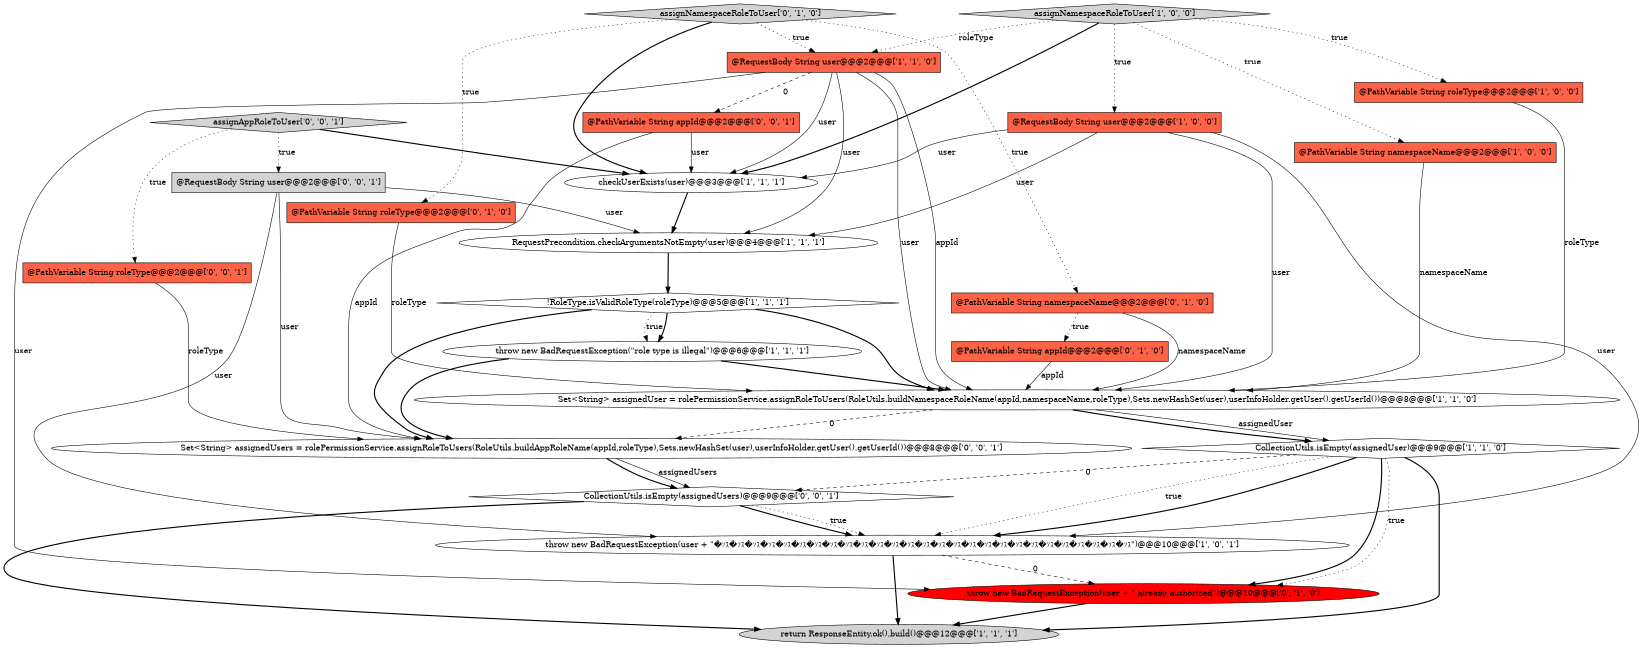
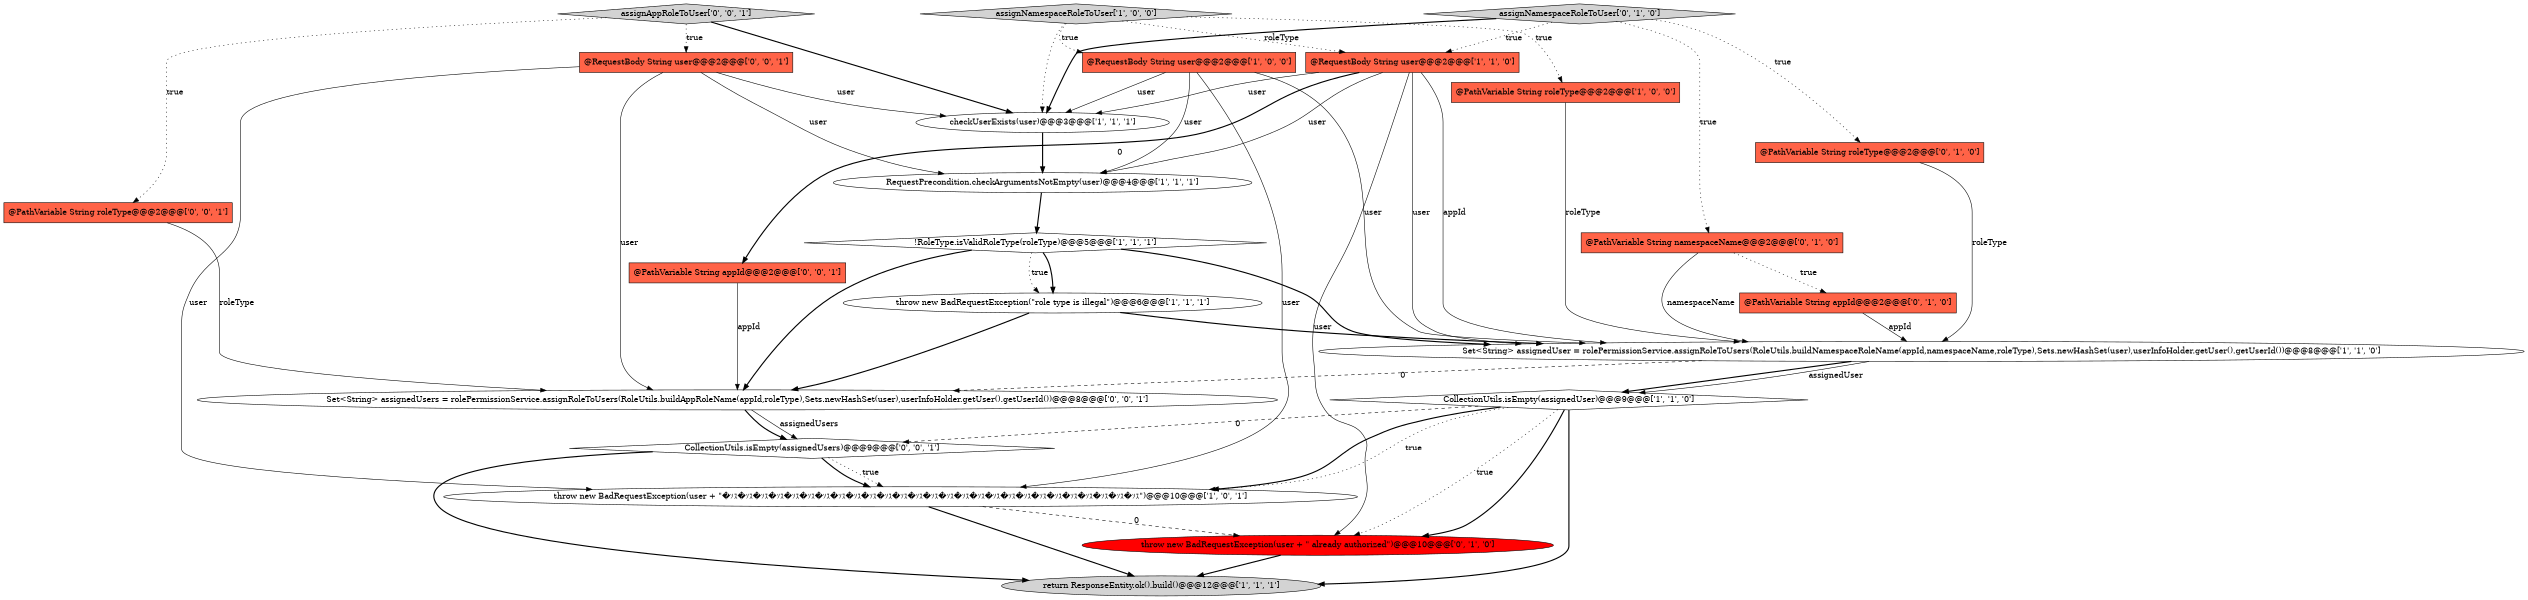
  digraph {
    node [fillcolor=tomato shape=box style=filled]
    edge [style=solid]
    n1 [fillcolor=white label="checkUserExists(user)@@@3@@@['1', '1', '1']" shape=ellipse]
    n2 [fillcolor=white label="RequestPrecondition.checkArgumentsNotEmpty(user)@@@4@@@['1', '1', '1']" shape=ellipse]
    n3 [fillcolor=white label="!RoleType.isValidRoleType(roleType)@@@5@@@['1', '1', '1']" shape=diamond]
    n4 [label="@RequestBody String user@@@2@@@['1', '0', '0']"]
    n5 [fillcolor=white label="Set<String> assignedUser = rolePermissionService.assignRoleToUsers(RoleUtils.buildNamespaceRoleName(appId,namespaceName,roleType),Sets.newHashSet(user),userInfoHolder.getUser().getUserId())@@@8@@@['1', '1', '0']" shape=ellipse]
    n6 [fillcolor=white label="throw new BadRequestException(user + \"�ｿｽ�ｿｽ�ｿｽ�ｿｽ�ｿｽ�ｿｽ�ｿｽ�ｿｽ�ｿｽ�ｿｽ�ｿｽ�ｿｽ�ｿｽ�ｿｽ�ｿｽ�ｿｽ�ｿｽ�ｿｽ�ｿｽ�ｿｽ�ｿｽ�ｿｽ�ｿｽ�ｿｽ�ｿｽ�ｿｽ�ｿｽ\")@@@10@@@['1', '0', '1']" shape=ellipse]
    n7 [fillcolor=white label="Set<String> assignedUsers = rolePermissionService.assignRoleToUsers(RoleUtils.buildAppRoleName(appId,roleType),Sets.newHashSet(user),userInfoHolder.getUser().getUserId())@@@8@@@['0', '0', '1']" shape=ellipse]
    n8 [fillcolor=white label="CollectionUtils.isEmpty(assignedUser)@@@9@@@['1', '1', '0']" shape=diamond]
    n9 [fillcolor=lightgray label="return ResponseEntity.ok().build()@@@12@@@['1', '1', '1']" shape=ellipse]
    n10 [fillcolor=red label="throw new BadRequestException(user + \" already authorized\")@@@10@@@['0', '1', '0']" shape=ellipse]
    n11 [fillcolor=lightgray label="assignNamespaceRoleToUser['1', '0', '0']" shape=diamond]
    n12 [label="@PathVariable String roleType@@@2@@@['1', '0', '0']"]
    n13 [label="@RequestBody String user@@@2@@@['1', '1', '0']"]
-   n14 [label="@PathVariable String namespaceName@@@2@@@['1', '0', '0']"]
    n15 [label="@PathVariable String appId@@@2@@@['0', '0', '1']"]
    n16 [fillcolor=white label="throw new BadRequestException(\"role type is illegal\")@@@6@@@['1', '1', '1']" shape=ellipse]
    n17 [fillcolor=white label="CollectionUtils.isEmpty(assignedUsers)@@@9@@@['0', '0', '1']" shape=diamond]
    n18 [label="@PathVariable String roleType@@@2@@@['0', '0', '1']"]
    n19 [label="@PathVariable String roleType@@@2@@@['0', '1', '0']"]
    n20 [label="@PathVariable String appId@@@2@@@['0', '1', '0']"]
-   n21 [fillcolor=lightgray label="@RequestBody String user@@@2@@@['0', '0', '1']"]
+   n21 [label="@RequestBody String user@@@2@@@['0', '0', '1']"]
    n22 [fillcolor=lightgray label="assignAppRoleToUser['0', '0', '1']" shape=diamond]
    n23 [fillcolor=lightgray label="assignNamespaceRoleToUser['0', '1', '0']" shape=diamond]
    n24 [label="@PathVariable String namespaceName@@@2@@@['0', '1', '0']"]
    n1 -> n2 [style=bold]
    n2 -> n3 [style=bold]
    n3 -> n5 [style=bold]
    n3 -> n7 [style=bold]
    n3 -> n16 [label=true style=dotted]
    n3 -> n16 [style=bold]
    n4 -> n1 [label=user]
    n4 -> n2 [label=user]
    n4 -> n5 [label=user]
    n4 -> n6 [label=user]
    n5 -> n7 [label=0 style=dashed]
    n5 -> n8 [style=bold]
    n5 -> n8 [label=assignedUser]
    n6 -> n9 [style=bold]
    n6 -> n10 [label=0 style=dashed]
    n7 -> n17 [label=assignedUsers]
    n7 -> n17 [style=bold]
    n8 -> n6 [label=true style=dotted]
    n8 -> n6 [style=bold]
    n8 -> n9 [style=bold]
    n8 -> n10 [style=bold]
    n8 -> n10 [label=true style=dotted]
    n8 -> n17 [label=0 style=dashed]
    n10 -> n9 [style=bold]
-   n11 -> n1 [style=bold]
+   n11 -> n1 [style=dotted]
    n11 -> n4 [label=true style=dotted]
    n11 -> n12 [label=true style=dotted]
    n11 -> n13 [label=roleType style=dotted]
-   n11 -> n14 [label=true style=dotted]
    n12 -> n5 [label=roleType]
    n13 -> n1 [label=user]
    n13 -> n2 [label=user]
    n13 -> n5 [label=user]
    n13 -> n5 [label=appId]
    n13 -> n10 [label=user]
-   n13 -> n15 [label=0 style=dashed]
-   n14 -> n5 [label=namespaceName]
+   n13 -> n15 [label=0 style=bold]
    n15 -> n7 [label=appId]
    n16 -> n5 [style=bold]
    n16 -> n7 [style=bold]
    n17 -> n6 [style=bold]
    n17 -> n6 [label=true style=dotted]
    n17 -> n9 [style=bold]
    n18 -> n7 [label=roleType]
    n19 -> n5 [label=roleType]
    n20 -> n5 [label=appId]
-   n15 -> n1 [label=user]
+   n21 -> n1 [label=user]
    n21 -> n2 [label=user]
    n21 -> n6 [label=user]
    n21 -> n7 [label=user]
    n22 -> n1 [style=bold]
    n22 -> n18 [label=true style=dotted]
    n22 -> n21 [label=true style=dotted]
    n23 -> n1 [style=bold]
    n23 -> n13 [label=true style=dotted]
    n23 -> n19 [label=true style=dotted]
    n23 -> n24 [label=true style=dotted]
    n24 -> n5 [label=namespaceName]
    n24 -> n20 [label=true style=dotted]
  }
